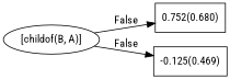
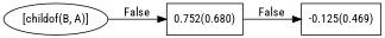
  digraph {
    fontname="Roboto Condensed"
    rankdir=LR
    node [fontname="Roboto Condensed" shape=box]
    edge [fontname="Roboto Condensed"]
    n1 [label="[childof(B, A)]" shape=""]
    n2 [label="0.752(0.680)"]
    n3 [label="-0.125(0.469)"]
    n1 -> n2 [label=False]
-   n1 -> n3 [label=False]
+   n2 -> n3 [label=False]
  }
